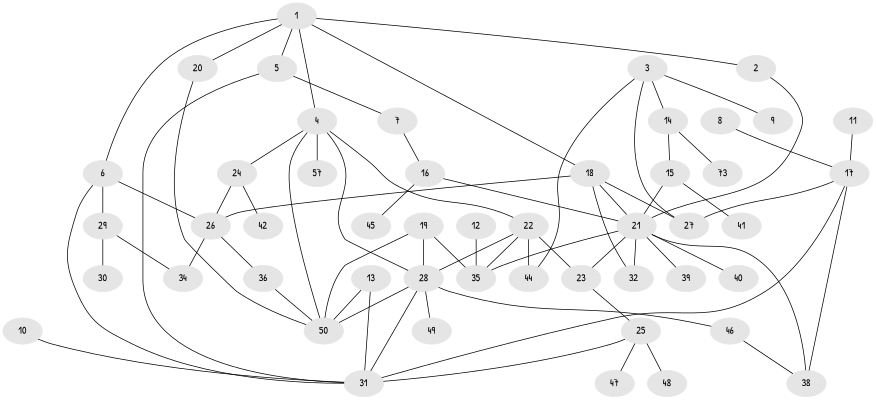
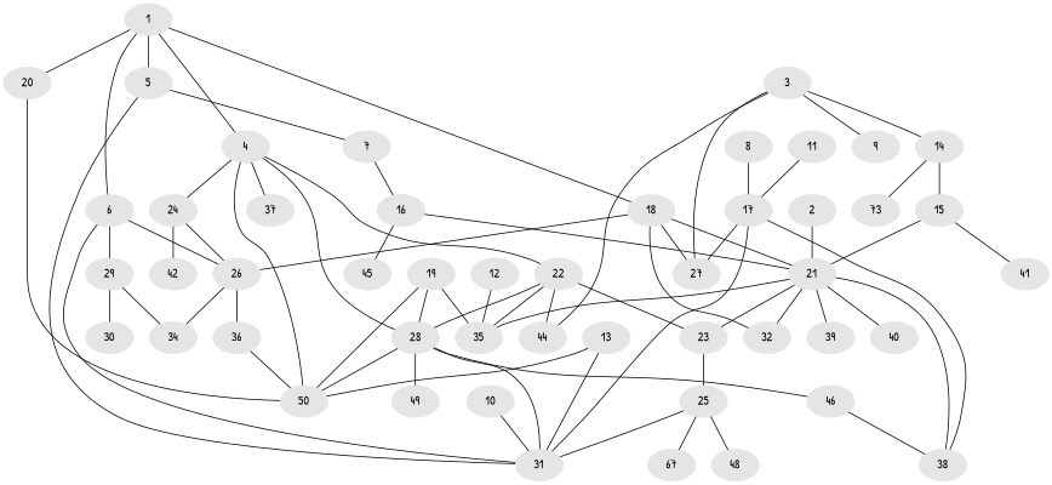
  graph {
    fontname="Patrick Hand"
    node [color=gray90 fontname="Patrick Hand" style=filled]
    edge [fontname="Patrick Hand" weight=1.0]
    1
    2
    4
    5
    6
    18
    20
    21
    22
    24
    28
-   37 [label=57]
+   37
    50
    7
    31
    26
    29
    27
    32
    35
    38
    23
    39
    40
    3
    9
    14
    44
    15
    n30 [label=73]
    42
    46
    49
    16
    34
    36
    30
    45
    8
    17
    10
    11
    12
    13
    41
    19
    25
-   47
+   47 [label=67]
    48
-   1 -- 2
    1 -- 4
    1 -- 5
    1 -- 6
    1 -- 18
    1 -- 20
    2 -- 21
    4 -- 22
    4 -- 24
    4 -- 28
    4 -- 37
    4 -- 50
    5 -- 7
    5 -- 31
    6 -- 31
    6 -- 26
    6 -- 29 [weight=2.0]
    18 -- 21
    18 -- 26
    18 -- 27
    18 -- 32
    20 -- 50
    21 -- 32
    21 -- 35
    21 -- 38
    21 -- 23
    21 -- 39
    21 -- 40
    22 -- 28
    22 -- 35
    22 -- 23
    22 -- 44
    24 -- 26
    24 -- 42
    28 -- 50
    28 -- 31
    28 -- 46
    28 -- 49
    7 -- 16
    26 -- 34
    26 -- 36
    29 -- 34
    29 -- 30
    23 -- 25 [weight=2.0]
    3 -- 27
    3 -- 9
    3 -- 14
    3 -- 44
    14 -- 15
    14 -- n30
    15 -- 21 [weight=2.0]
    15 -- 41
    46 -- 38
    16 -- 21
    16 -- 45
    36 -- 50
    8 -- 17
    17 -- 31
    17 -- 27
    17 -- 38
    10 -- 31
    11 -- 17
    12 -- 35
    13 -- 50
    13 -- 31
    19 -- 28
    19 -- 50
    19 -- 35
    25 -- 31
    25 -- 47
    25 -- 48
  }
